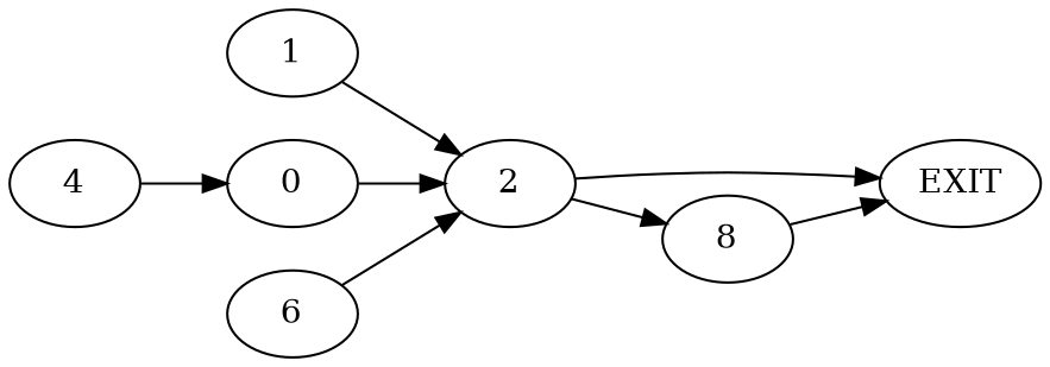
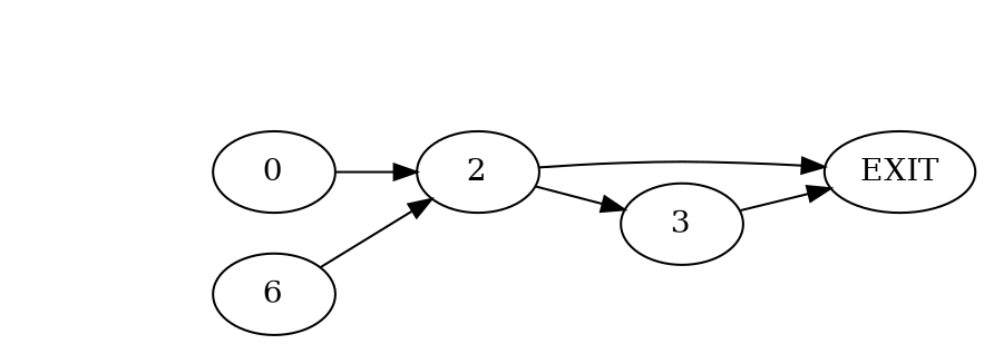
  digraph {
    rankdir=LR
-   1
    2
    n3 [label=EXIT]
-   3 [label=8]
+   3
    n5 [label=0]
-   4
    6
-   1 -> 2
    2 -> n3
    2 -> 3
    3 -> n3
    n5 -> 2
-   4 -> n5
    6 -> 2
  }
